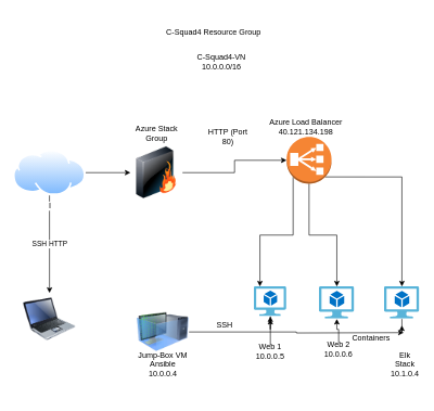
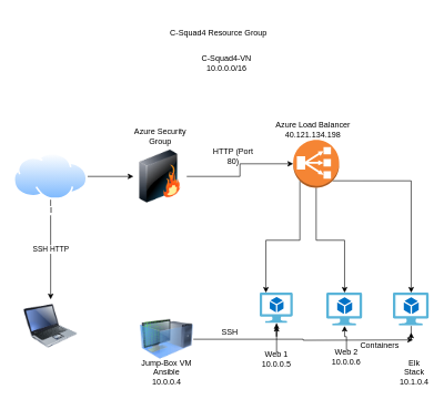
  <mxCell id="0" />
  <mxCell id="1" parent="0" />
  <mxCell id="2" value="SSH HTTP" style="edgeStyle=orthogonalEdgeStyle;rounded=0;orthogonalLoop=1;jettySize=auto;html=1;" parent="1" source="4" target="5" edge="1"><mxGeometry relative="1" as="geometry" /></mxCell>
  <mxCell id="3" style="edgeStyle=orthogonalEdgeStyle;rounded=0;orthogonalLoop=1;jettySize=auto;html=1;exitX=1;exitY=0.5;exitDx=0;exitDy=0;" parent="1" source="4" target="7" edge="1"><mxGeometry relative="1" as="geometry" /></mxCell>
  <mxCell id="4" value="I" style="aspect=fixed;perimeter=ellipsePerimeter;html=1;align=center;shadow=0;dashed=0;spacingTop=3;image;image=img/lib/active_directory/internet_cloud.svg;" parent="1" vertex="1"><mxGeometry x="20" y="230" width="111.11" height="70" as="geometry" /></mxCell>
  <mxCell id="5" value="" style="image;html=1;image=img/lib/clip_art/computers/Laptop_128x128.png" parent="1" vertex="1"><mxGeometry x="35.56" y="450" width="80" height="80" as="geometry" /></mxCell>
  <mxCell id="6" style="edgeStyle=orthogonalEdgeStyle;rounded=0;orthogonalLoop=1;jettySize=auto;html=1;exitX=1;exitY=0.5;exitDx=0;exitDy=0;" parent="1" source="7" target="30" edge="1"><mxGeometry relative="1" as="geometry"><mxPoint x="425.5" y="260" as="targetPoint" /></mxGeometry></mxCell>
  <mxCell id="7" value="" style="image;html=1;image=img/lib/clip_art/networking/Firewall_128x128.png" parent="1" vertex="1"><mxGeometry x="200" y="225" width="80" height="80" as="geometry" /></mxCell>
  <mxCell id="8" style="edgeStyle=orthogonalEdgeStyle;rounded=0;orthogonalLoop=1;jettySize=auto;html=1;exitX=0.145;exitY=0.855;exitDx=0;exitDy=0;exitPerimeter=0;entryX=0.18;entryY=0;entryDx=0;entryDy=0;entryPerimeter=0;" parent="1" source="30" target="12" edge="1"><mxGeometry relative="1" as="geometry"><mxPoint x="422.2" y="287.6" as="sourcePoint" /></mxGeometry></mxCell>
  <mxCell id="9" style="edgeStyle=orthogonalEdgeStyle;rounded=0;orthogonalLoop=1;jettySize=auto;html=1;exitX=0.5;exitY=1;exitDx=0;exitDy=0;exitPerimeter=0;" parent="1" source="30" target="13" edge="1"><mxGeometry relative="1" as="geometry"><mxPoint x="475" y="290" as="sourcePoint" /></mxGeometry></mxCell>
  <mxCell id="10" style="edgeStyle=orthogonalEdgeStyle;rounded=0;orthogonalLoop=1;jettySize=auto;html=1;exitX=0.855;exitY=0.855;exitDx=0;exitDy=0;exitPerimeter=0;" parent="1" source="30" target="15" edge="1"><mxGeometry relative="1" as="geometry"><mxPoint x="527.8" y="287.6" as="sourcePoint" /></mxGeometry></mxCell>
  <mxCell id="11" style="edgeStyle=orthogonalEdgeStyle;rounded=0;orthogonalLoop=1;jettySize=auto;html=1;" parent="1" source="12" edge="1"><mxGeometry relative="1" as="geometry"><mxPoint x="415" y="490" as="targetPoint" /></mxGeometry></mxCell>
  <mxCell id="12" value="" style="sketch=0;aspect=fixed;html=1;points=[];align=center;image;fontSize=12;image=img/lib/mscae/Virtual_Machine_2.svg;" parent="1" vertex="1"><mxGeometry x="390" y="440" width="50" height="46" as="geometry" /></mxCell>
  <mxCell id="13" value="" style="sketch=0;aspect=fixed;html=1;points=[];align=center;image;fontSize=12;image=img/lib/mscae/Virtual_Machine_2.svg;" parent="1" vertex="1"><mxGeometry x="490" y="440" width="54.35" height="50" as="geometry" /></mxCell>
  <mxCell id="14" style="edgeStyle=orthogonalEdgeStyle;rounded=0;orthogonalLoop=1;jettySize=auto;html=1;" parent="1" source="15" edge="1"><mxGeometry relative="1" as="geometry"><mxPoint x="617.175" y="500" as="targetPoint" /></mxGeometry></mxCell>
  <mxCell id="15" value="" style="sketch=0;aspect=fixed;html=1;points=[];align=center;image;fontSize=12;image=img/lib/mscae/Virtual_Machine_2.svg;" parent="1" vertex="1"><mxGeometry x="590" y="440" width="54.35" height="50" as="geometry" /></mxCell>
- <mxCell id="16" value="Azure Stack&lt;br&gt;Group" style="text;html=1;resizable=0;autosize=1;align=center;verticalAlign=middle;points=[];fillColor=none;strokeColor=none;rounded=0;" parent="1" vertex="1"><mxGeometry x="195" y="190" width="90" height="30" as="geometry" /></mxCell>
+ <mxCell id="16" value="Azure Security&lt;br&gt;Group" style="text;html=1;resizable=0;autosize=1;align=center;verticalAlign=middle;points=[];fillColor=none;strokeColor=none;rounded=0;" parent="1" vertex="1"><mxGeometry x="195" y="190" width="90" height="30" as="geometry" /></mxCell>
  <mxCell id="17" value="C-Squad4-VN&lt;br&gt;10.0.0.0/16" style="text;html=1;strokeColor=none;fillColor=none;align=center;verticalAlign=middle;whiteSpace=wrap;rounded=0;" parent="1" vertex="1"><mxGeometry x="250" y="70" width="180" height="50" as="geometry" /></mxCell>
  <mxCell id="18" value="Azure Load Balancer&lt;br&gt;40.121.134.198" style="text;html=1;strokeColor=none;fillColor=none;align=center;verticalAlign=middle;whiteSpace=wrap;rounded=0;" parent="1" vertex="1"><mxGeometry x="400" y="185" width="140" height="20" as="geometry" /></mxCell>
- <mxCell id="19" value="HTTP (Port 80)" style="text;html=1;strokeColor=none;fillColor=none;align=center;verticalAlign=middle;whiteSpace=wrap;rounded=0;" parent="1" vertex="1"><mxGeometry x="310" y="200" width="80" height="20" as="geometry" /></mxCell>
+ <mxCell id="19" value="HTTP (Port 80)" style="text;html=1;strokeColor=none;fillColor=none;align=center;verticalAlign=middle;whiteSpace=wrap;rounded=0;" parent="1" vertex="1"><mxGeometry x="310" y="225" width="80" height="20" as="geometry" /></mxCell>
  <mxCell id="20" style="edgeStyle=orthogonalEdgeStyle;rounded=0;orthogonalLoop=1;jettySize=auto;html=1;" parent="1" source="31" edge="1"><mxGeometry relative="1" as="geometry"><mxPoint x="620" y="511" as="targetPoint" /></mxGeometry></mxCell>
  <mxCell id="21" value="Jump-Box VM Ansible&lt;br&gt;10.0.0.4" style="text;html=1;strokeColor=none;fillColor=none;align=center;verticalAlign=middle;whiteSpace=wrap;rounded=0;" parent="1" vertex="1"><mxGeometry x="200" y="510" width="100" height="100" as="geometry" /></mxCell>
  <mxCell id="22" value="" style="edgeStyle=orthogonalEdgeStyle;rounded=0;orthogonalLoop=1;jettySize=auto;html=1;" parent="1" source="23" target="12" edge="1"><mxGeometry relative="1" as="geometry" /></mxCell>
  <mxCell id="23" value="Web 1&lt;br&gt;10.0.0.5" style="text;html=1;strokeColor=none;fillColor=none;align=center;verticalAlign=middle;whiteSpace=wrap;rounded=0;" parent="1" vertex="1"><mxGeometry x="395" y="530" width="40" height="20" as="geometry" /></mxCell>
  <mxCell id="24" style="edgeStyle=orthogonalEdgeStyle;rounded=0;orthogonalLoop=1;jettySize=auto;html=1;" parent="1" source="25" target="13" edge="1"><mxGeometry relative="1" as="geometry" /></mxCell>
  <mxCell id="25" value="Web 2&lt;br&gt;10.0.0.6" style="text;html=1;strokeColor=none;fillColor=none;align=center;verticalAlign=middle;whiteSpace=wrap;rounded=0;" parent="1" vertex="1"><mxGeometry x="500" y="526" width="40" height="20" as="geometry" /></mxCell>
  <mxCell id="26" value="Elk Stack&lt;br&gt;10.1.0.4" style="text;html=1;strokeColor=none;fillColor=none;align=center;verticalAlign=middle;whiteSpace=wrap;rounded=0;" parent="1" vertex="1"><mxGeometry x="602.17" y="550" width="40" height="20" as="geometry" /></mxCell>
  <mxCell id="27" value="SSH" style="text;html=1;strokeColor=none;fillColor=none;align=center;verticalAlign=middle;whiteSpace=wrap;rounded=0;" parent="1" vertex="1"><mxGeometry x="325" y="490" width="40" height="20" as="geometry" /></mxCell>
  <mxCell id="28" value="Containers" style="text;html=1;strokeColor=none;fillColor=none;align=center;verticalAlign=middle;whiteSpace=wrap;rounded=0;" parent="1" vertex="1"><mxGeometry x="550" y="510" width="40" height="20" as="geometry" /></mxCell>
  <mxCell id="29" value="C-Squad4 Resource Group" style="text;html=1;strokeColor=none;fillColor=none;align=center;verticalAlign=middle;whiteSpace=wrap;rounded=0;" parent="1" vertex="1"><mxGeometry x="95.56" y="20" width="464.44" height="60" as="geometry" /></mxCell>
  <mxCell id="30" value="" style="outlineConnect=0;dashed=0;verticalLabelPosition=bottom;verticalAlign=top;align=center;html=1;shape=mxgraph.aws3.classic_load_balancer;fillColor=#F58534;gradientColor=none;" vertex="1" parent="1"><mxGeometry x="440" y="210" width="69" height="72" as="geometry" /></mxCell>
  <mxCell id="31" value="" style="image;html=1;image=img/lib/clip_art/computers/Virtual_Machine_128x128.png" vertex="1" parent="1"><mxGeometry x="210" y="470" width="80" height="80" as="geometry" /></mxCell>
